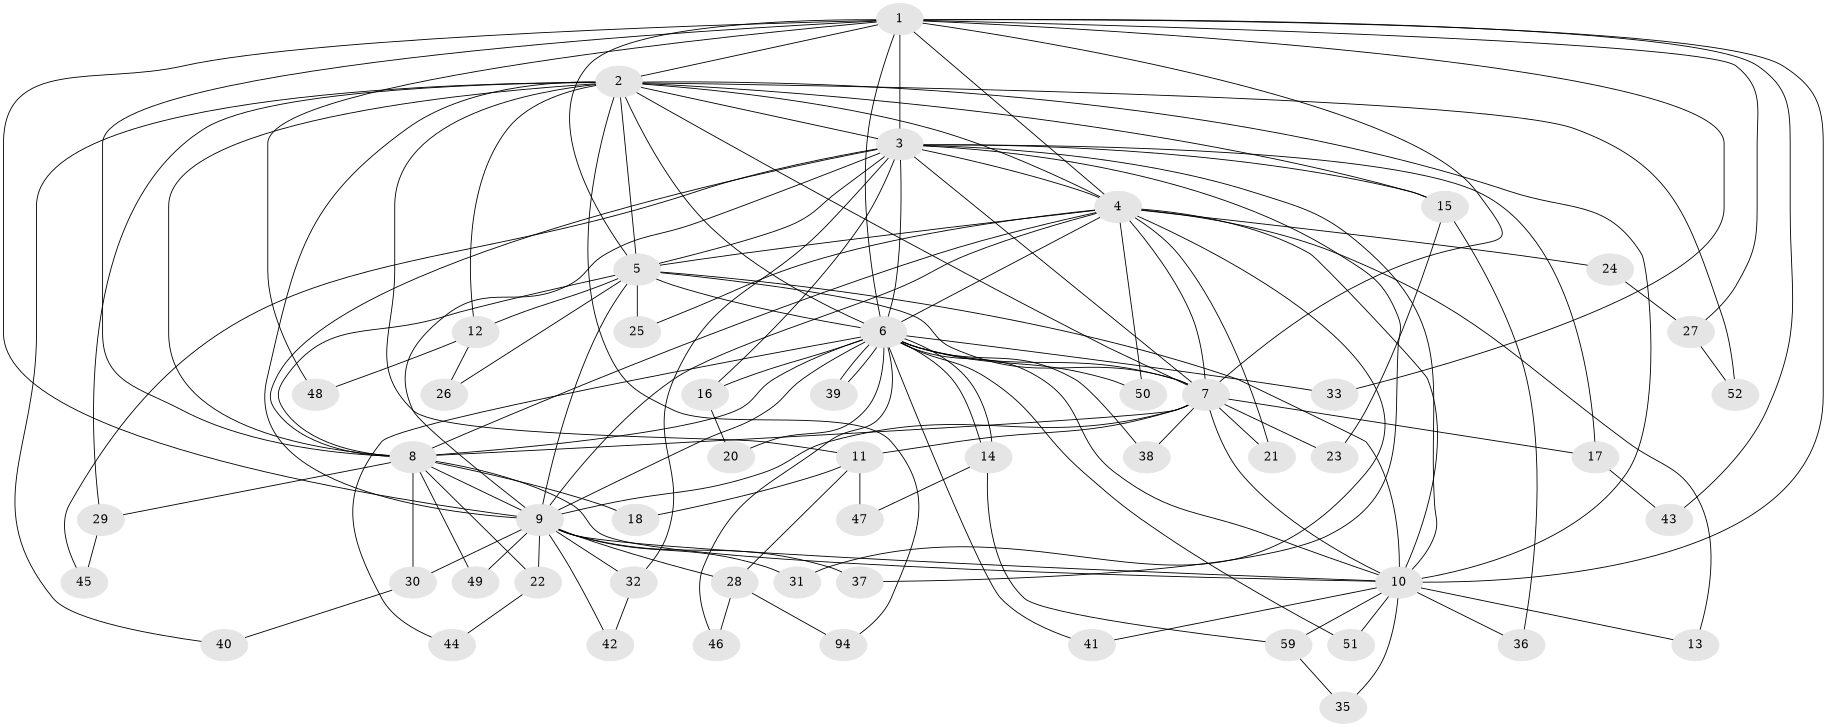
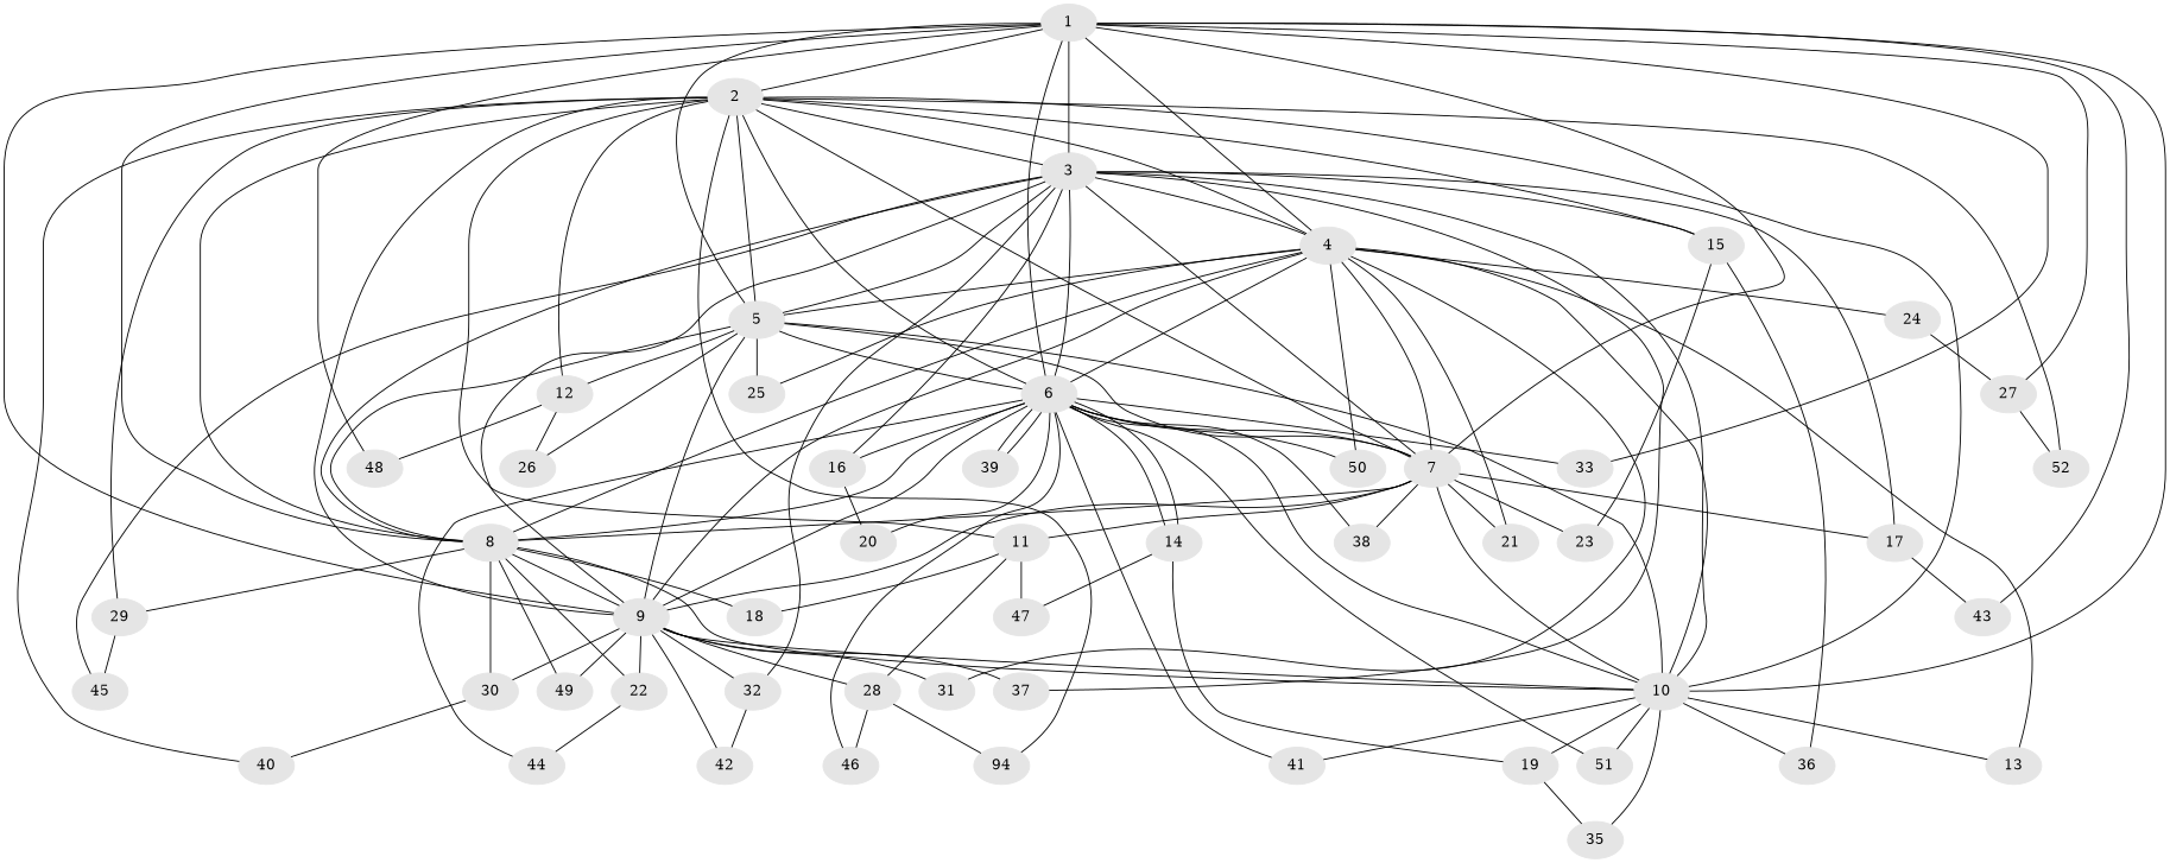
  graph {
    node [color=gray90 style=filled]
    1
    2
    3
    4
    5
    6
    7
    8
    9
    10
    27
    33
    43
    48
    11
    12
    15
    29
    n19 [label=94]
    40
    52
    16
    17
    32
    37
    45
    13
    21
    24
    25
    31
    50
    26
    14
    20
    38
    39
    41
    44
    46
    51
    23
    18
    22
    30
    49
    28
    42
-   19 [label=59]
+   19
    35
    36
    47
    1 -- 2
    1 -- 3
    1 -- 4
    1 -- 5
    1 -- 6
    1 -- 7
    1 -- 8
    1 -- 9
    1 -- 10
    1 -- 27
    1 -- 33
    1 -- 43
    1 -- 48
    2 -- 3
    2 -- 4
    2 -- 5
    2 -- 6
    2 -- 7
    2 -- 8
    2 -- 9
    2 -- 10
    2 -- 11
    2 -- 12
    2 -- 15
    2 -- 29
    2 -- n19
    2 -- 40
    2 -- 52
    3 -- 4
    3 -- 5
    3 -- 6
    3 -- 7
    3 -- 8
    3 -- 9
    3 -- 10
    3 -- 15
    3 -- 16
    3 -- 17
    3 -- 32
    3 -- 37
    3 -- 45
    4 -- 5
    4 -- 6
    4 -- 7
    4 -- 8
    4 -- 9
    4 -- 10
    4 -- 13
    4 -- 21
    4 -- 24
    4 -- 25
    4 -- 31
    4 -- 50
    5 -- 6
    5 -- 7
    5 -- 8
    5 -- 9
    5 -- 10
    5 -- 12
    5 -- 25
    5 -- 26
    6 -- 7
    6 -- 8
    6 -- 9
    6 -- 10
    6 -- 33
    6 -- 16
    6 -- 50
    6 -- 14
    6 -- 14
    6 -- 20
    6 -- 38
    6 -- 39
    6 -- 39
    6 -- 41
    6 -- 44
    6 -- 46
    6 -- 51
    7 -- 8
    7 -- 9
    7 -- 10
    7 -- 11
    7 -- 17
    7 -- 21
    7 -- 38
    7 -- 23
    8 -- 9
    8 -- 10
    8 -- 29
    8 -- 18
    8 -- 22
    8 -- 30
    8 -- 49
    9 -- 10
    9 -- 32
    9 -- 37
    9 -- 31
    9 -- 22
    9 -- 30
    9 -- 49
    9 -- 28
    9 -- 42
    10 -- 13
    10 -- 41
    10 -- 51
    10 -- 19
    10 -- 35
    10 -- 36
    27 -- 52
    11 -- 18
    11 -- 28
    11 -- 47
    12 -- 48
    12 -- 26
    15 -- 23
    15 -- 36
    29 -- 45
    16 -- 20
    17 -- 43
    32 -- 42
    24 -- 27
    14 -- 19
    14 -- 47
    22 -- 44
    30 -- 40
    28 -- n19
    28 -- 46
    19 -- 35
  }
